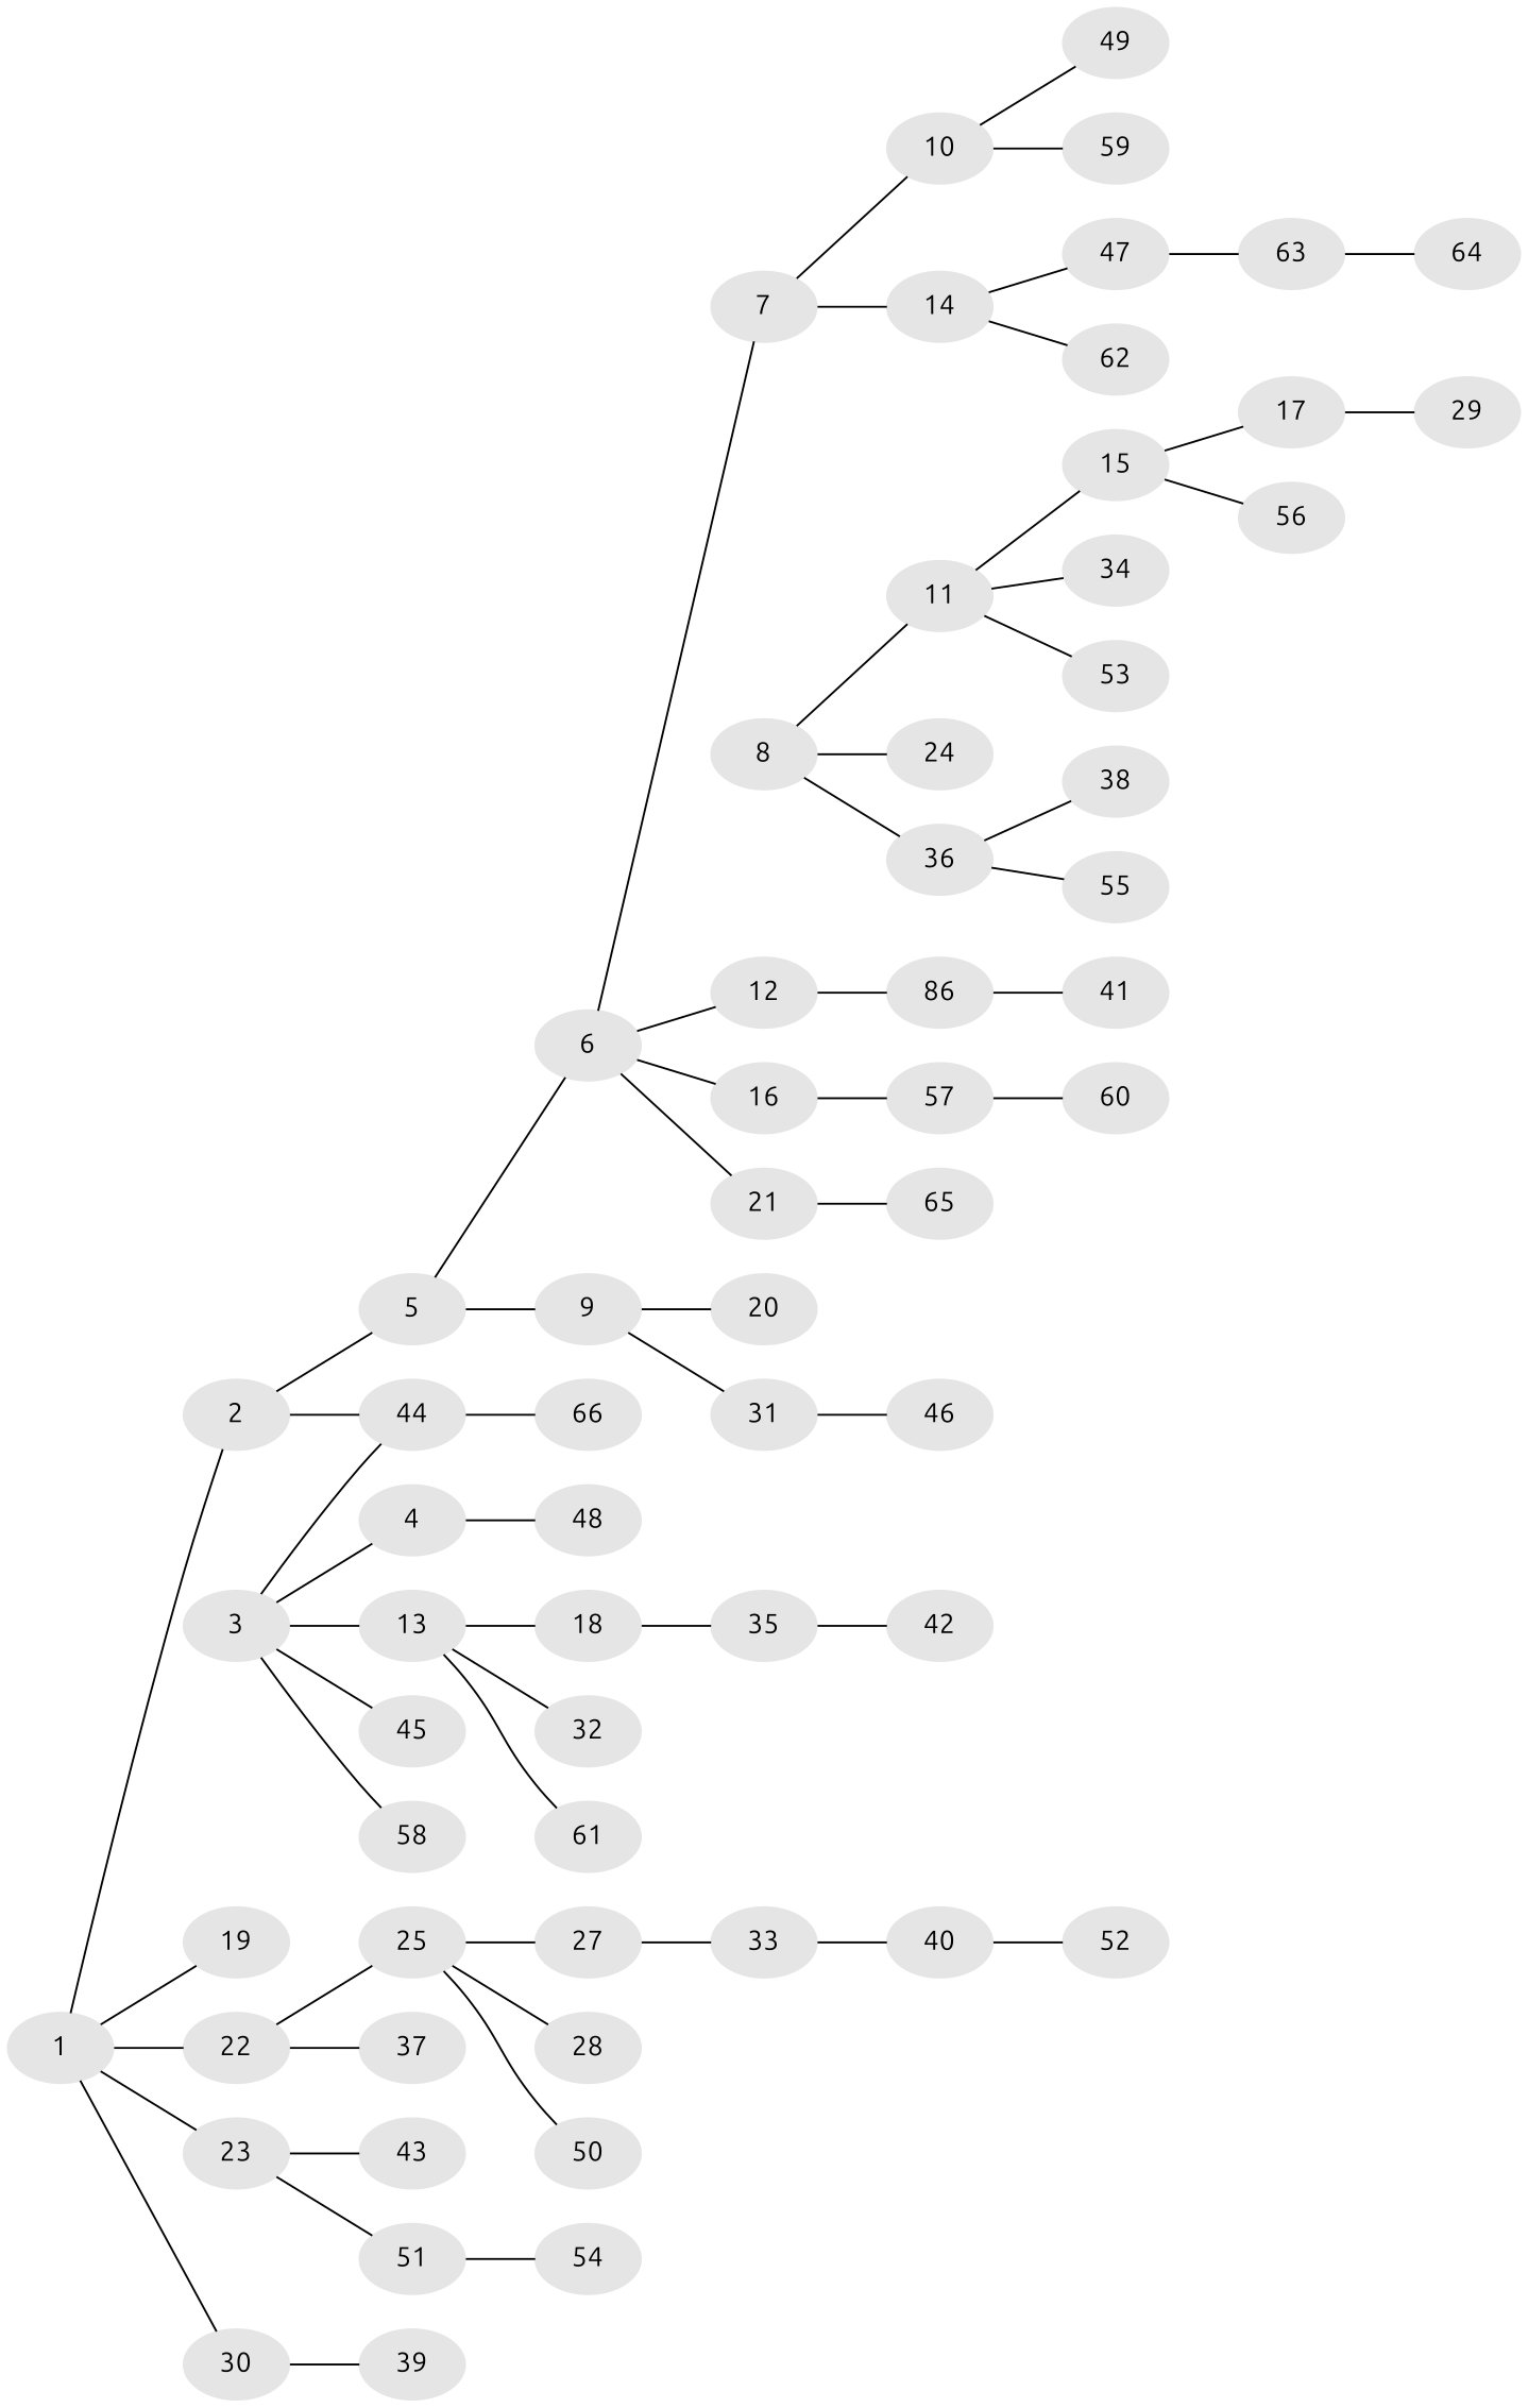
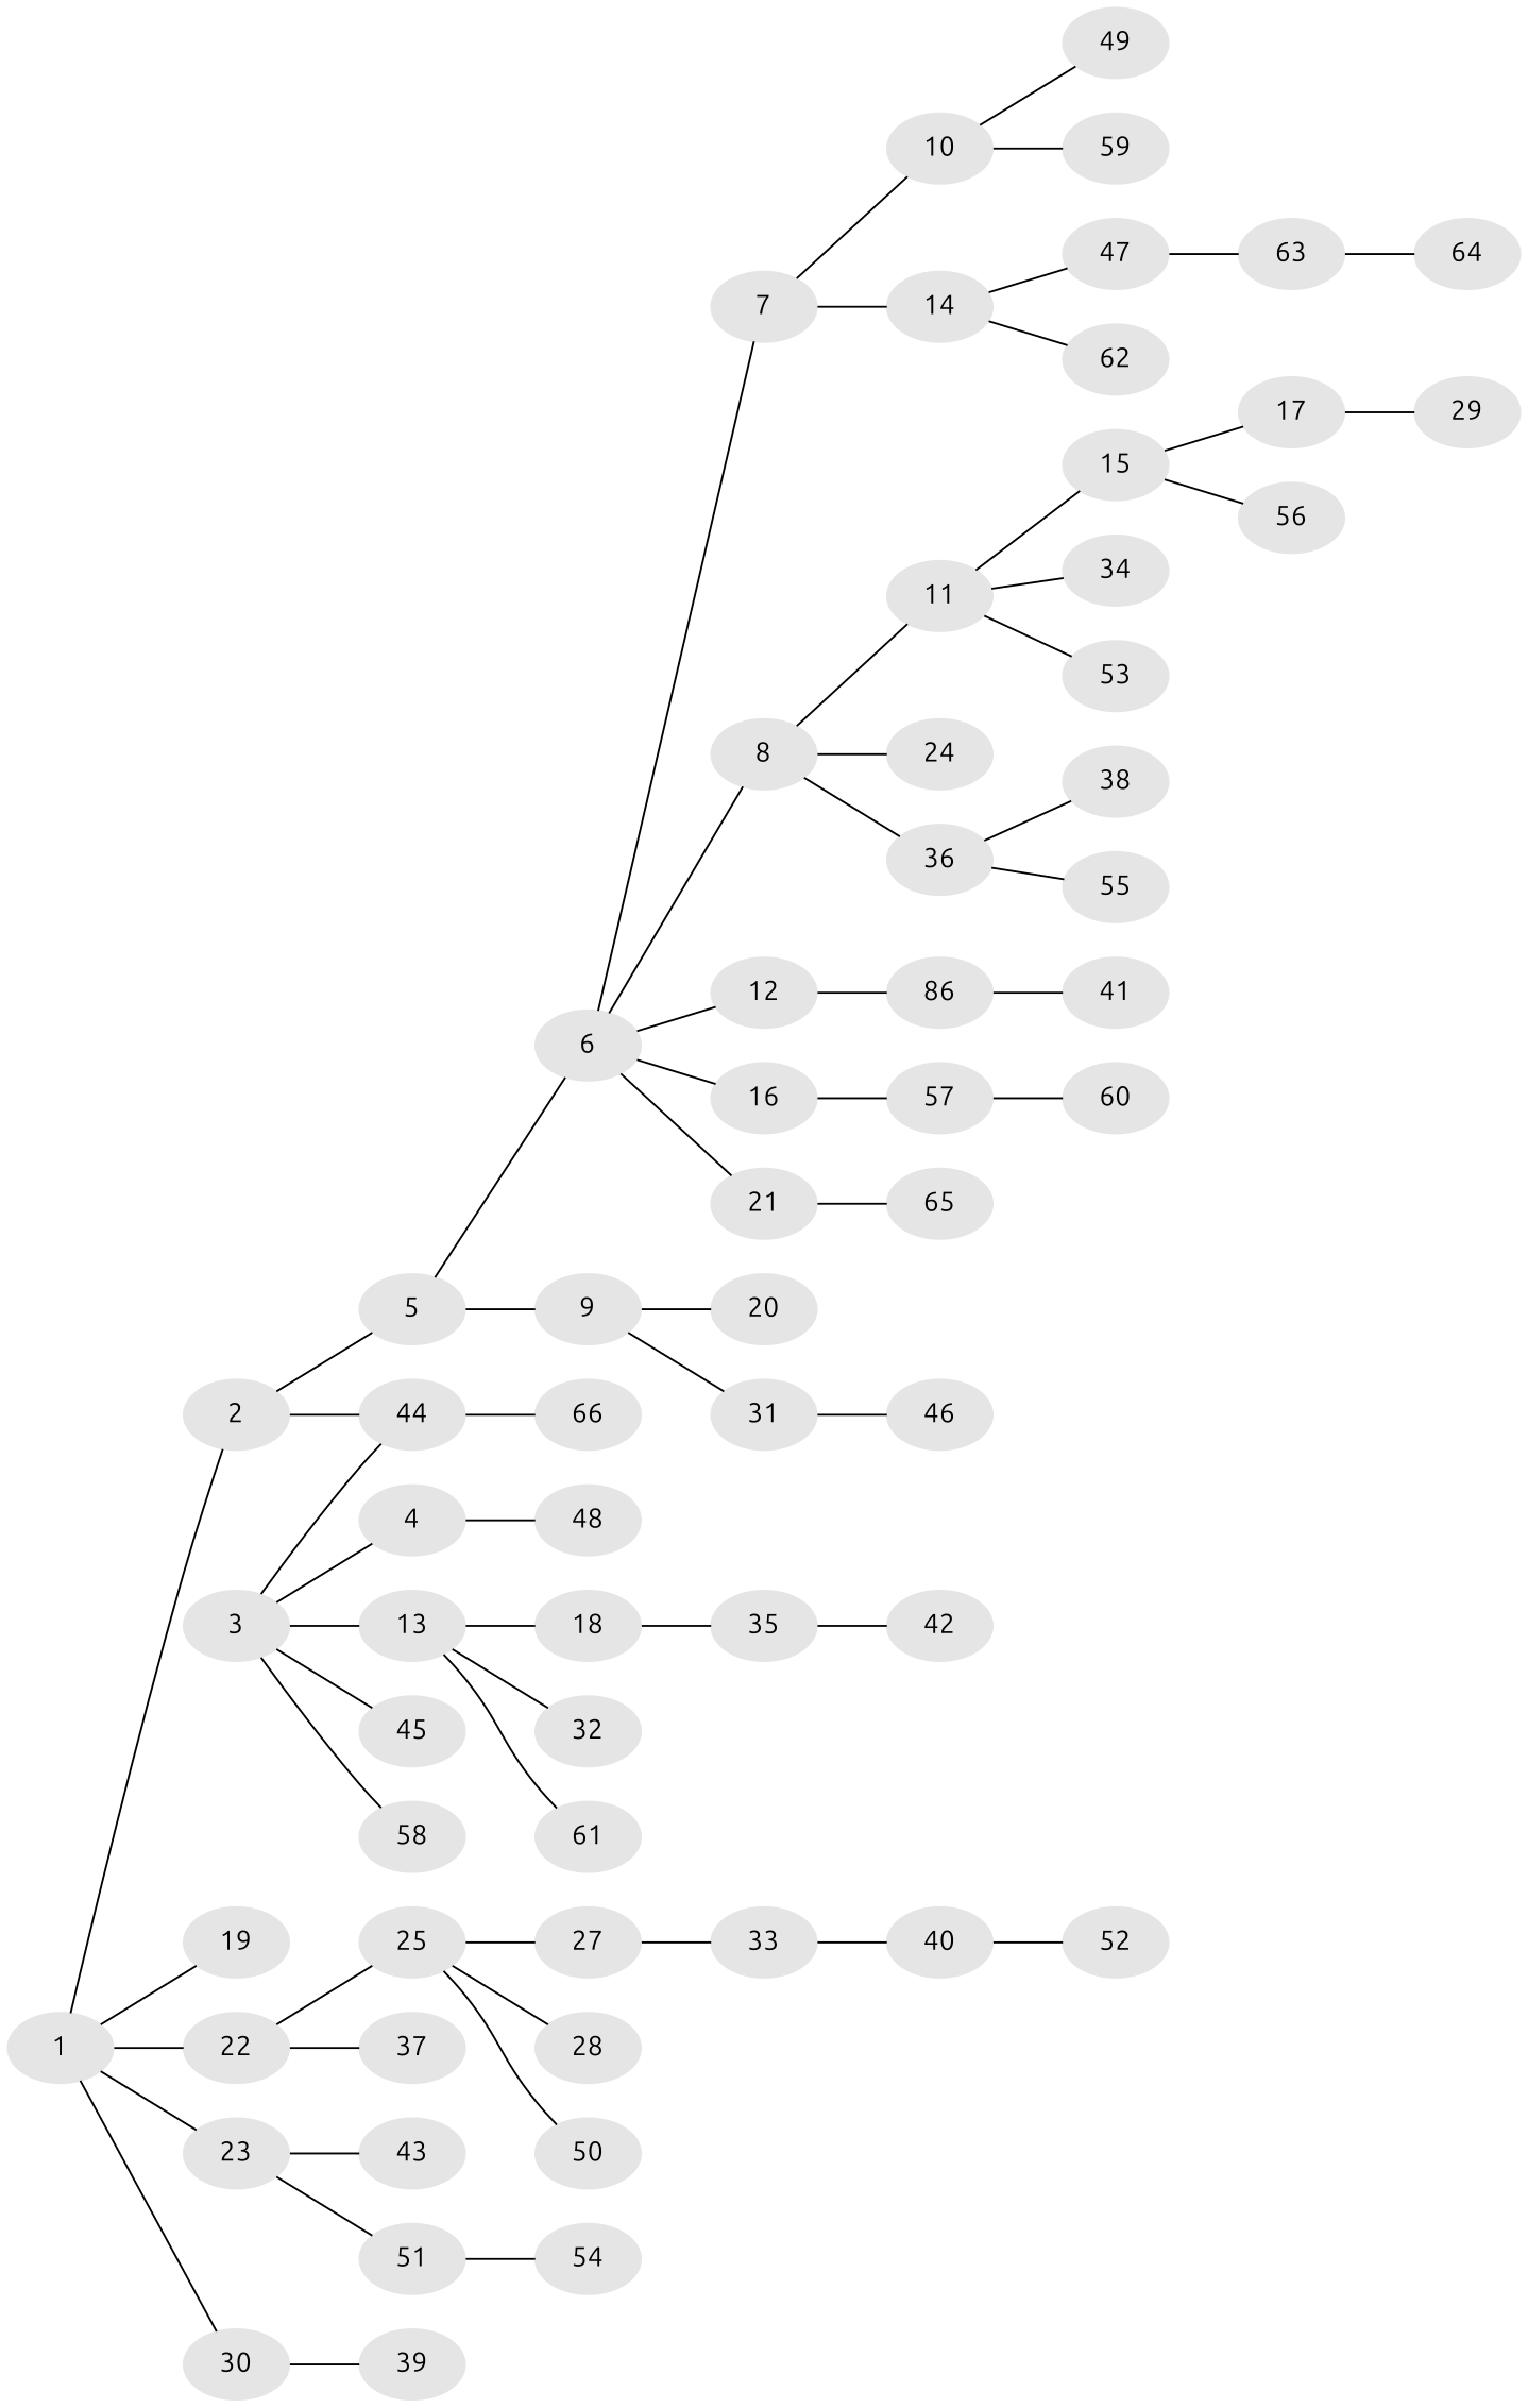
  graph {
    fontname=Ubuntu
    rankdir=LR
    node [color=gray90 fontname=Ubuntu style=filled]
    edge [fontname=Ubuntu weight=1.0]
    1
    2
    19
    22
    23
    30
    5
    44
    25
    37
    43
    51
    39
    3
    4
    13
    45
    58
    6
    9
    48
    18
    32
    61
    66
    7
    8
    12
    16
    21
    20
    31
    10
    14
    11
    24
    36
    n38 [label=86]
    57
    65
    49
    59
    47
    62
    15
    34
    53
    38
    55
    46
    17
    56
    41
    35
    63
    29
    60
    42
    27
    28
    50
    54
    33
    40
    52
    64
    1 -- 2
    1 -- 19
    1 -- 22
    1 -- 23
    1 -- 30
    2 -- 5
    2 -- 44
    22 -- 25
    22 -- 37
    23 -- 43
    23 -- 51
    30 -- 39 [weight=2.0]
    5 -- 6
    5 -- 9
    44 -- 66
    25 -- 27 [weight=3.0]
    25 -- 28
    25 -- 50
    51 -- 54
    3 -- 44
    3 -- 4
    3 -- 13
    3 -- 45
    3 -- 58
    4 -- 48
    13 -- 18
    13 -- 32
    13 -- 61
    6 -- 7
+   6 -- 8
    6 -- 12
    6 -- 16
    6 -- 21
    9 -- 20
    9 -- 31
    18 -- 35
    7 -- 10
    7 -- 14
    8 -- 11
    8 -- 24 [weight=2.0]
    8 -- 36
    12 -- n38
    16 -- 57
    21 -- 65
    31 -- 46
    10 -- 49
    10 -- 59
    14 -- 47
    14 -- 62
    11 -- 15
    11 -- 34
    11 -- 53
    36 -- 38
    36 -- 55
    n38 -- 41
    57 -- 60 [weight=2.0]
    47 -- 63
    15 -- 17
    15 -- 56
    17 -- 29
    35 -- 42
    63 -- 64
    27 -- 33
    33 -- 40 [weight=2.0]
    40 -- 52
  }
